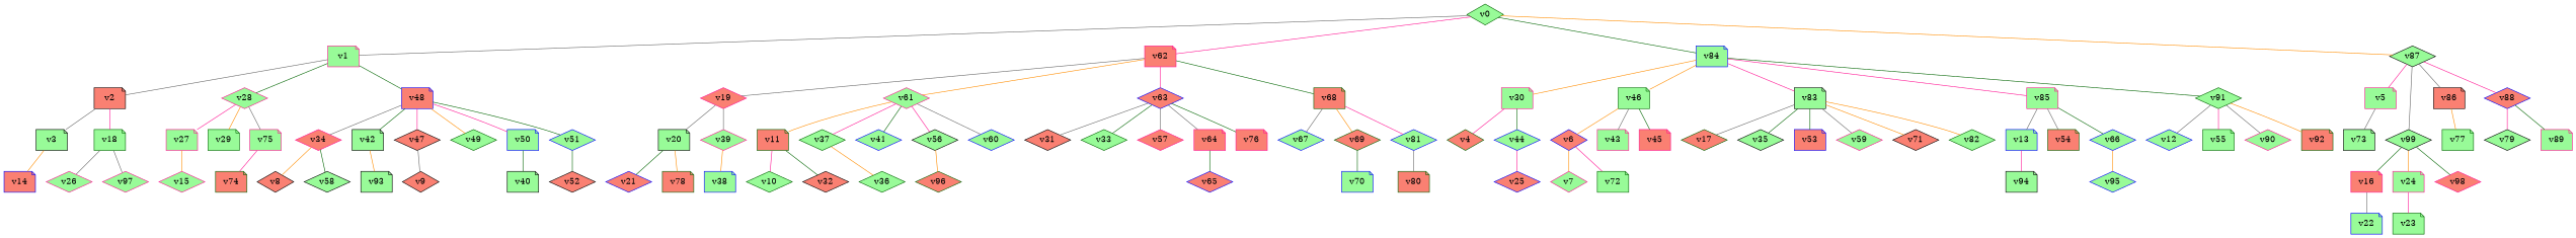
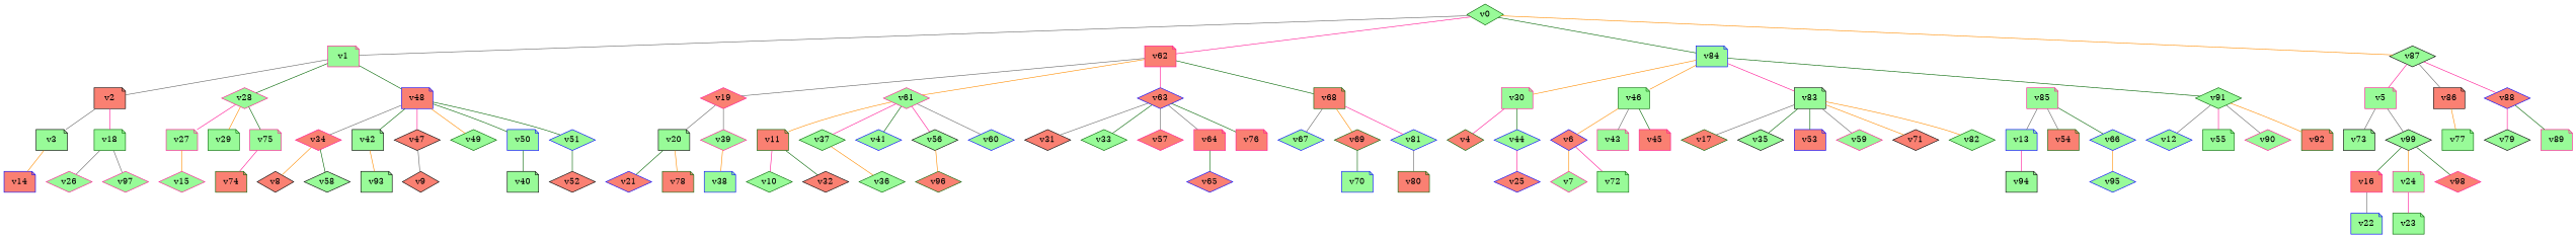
  graph {
    node [color=deeppink fillcolor=palegreen shape=diamond style=filled]
    edge [color=gray40]
    v0 [color=darkgreen]
    v1 [shape=note]
    v62 [fillcolor=salmon shape=note]
    v84 [color=blue shape=note]
    v87 [color=black]
    v2 [color=black fillcolor=salmon shape=note]
    v28
    v48 [color=blue fillcolor=salmon shape=note]
    v19 [fillcolor=salmon]
    v61
    v63 [color=blue fillcolor=salmon]
    v68 [color=darkgreen fillcolor=salmon shape=note]
    v30 [shape=note]
    v46 [color=darkgreen shape=note]
    v83 [color=black shape=note]
    v85 [shape=note]
    v91 [color=darkgreen]
    v5 [shape=note]
    v86 [color=black fillcolor=salmon shape=note]
    v88 [color=blue fillcolor=salmon]
    v99 [color=black]
    v3 [color=black shape=note]
    v18 [color=darkgreen shape=note]
    v27 [shape=note]
    v29 [color=darkgreen shape=note]
    v75 [shape=note]
    v34 [fillcolor=salmon]
    v42 [color=black shape=note]
    v47 [color=black fillcolor=salmon]
    v49 [color=darkgreen]
    v50 [color=blue shape=note]
    v51 [color=blue]
    v20 [color=black shape=note]
    v39
    v11 [color=darkgreen fillcolor=salmon shape=note]
    v37 [color=darkgreen]
    v41 [color=blue]
    v56 [color=black]
    v60 [color=blue]
    v31 [color=black fillcolor=salmon]
    v33 [color=darkgreen]
    v57 [fillcolor=salmon]
    v64 [fillcolor=salmon shape=note]
    v76 [fillcolor=salmon shape=note]
    v67 [color=blue]
    v69 [color=darkgreen fillcolor=salmon]
    v81 [color=blue]
    v4 [color=darkgreen fillcolor=salmon]
    v44 [color=blue]
    v6 [color=blue fillcolor=salmon]
    v43 [shape=note]
    v45 [fillcolor=salmon shape=note]
    v17 [color=darkgreen fillcolor=salmon]
    v35 [color=black]
    v53 [color=blue fillcolor=salmon shape=note]
    v59
    v71 [color=black fillcolor=salmon]
    v82 [color=darkgreen]
    v13 [color=blue shape=note]
    v54 [color=darkgreen fillcolor=salmon shape=note]
    v66 [color=blue]
    v12 [color=blue]
    v55 [color=darkgreen shape=note]
    v90
    v92 [color=darkgreen fillcolor=salmon shape=note]
    v73 [color=black shape=note]
    v77 [color=darkgreen shape=note]
    v79 [color=black]
    v89 [shape=note]
    v16 [fillcolor=salmon shape=note]
    v24 [shape=note]
    v98 [fillcolor=salmon]
    v14 [color=blue fillcolor=salmon shape=note]
    v26
    v97
    v15
    v74 [color=darkgreen fillcolor=salmon shape=note]
    v8 [color=black fillcolor=salmon]
    v58 [color=black]
    v93 [color=black shape=note]
    v9 [color=black fillcolor=salmon]
    v40 [color=black shape=note]
    v52 [color=black fillcolor=salmon]
    v21 [color=blue fillcolor=salmon]
    v78 [color=darkgreen fillcolor=salmon shape=note]
    v38 [color=blue shape=note]
    v10 [color=darkgreen]
    v32 [color=black fillcolor=salmon]
    v36 [color=darkgreen]
    v96 [color=darkgreen fillcolor=salmon]
    v65 [color=blue fillcolor=salmon]
    v70 [color=blue shape=note]
    v80 [color=darkgreen fillcolor=salmon shape=note]
    v25 [color=blue fillcolor=salmon]
    v7
    v72 [color=darkgreen shape=note]
    v94 [color=black shape=note]
    v95 [color=blue]
    v22 [color=blue shape=note]
    v23 [color=darkgreen shape=note]
    v0 -- v1
    v0 -- v62 [color=deeppink]
    v0 -- v84 [color=darkgreen]
    v0 -- v87 [color=darkorange]
    v1 -- v2
    v1 -- v28 [color=darkgreen]
    v1 -- v48 [color=darkgreen]
    v62 -- v19
    v62 -- v61 [color=darkorange]
    v62 -- v63 [color=deeppink]
    v62 -- v68 [color=darkgreen]
    v84 -- v30 [color=darkorange]
    v84 -- v46 [color=darkorange]
    v84 -- v83 [color=deeppink]
-   v84 -- v85 [color=deeppink]
    v84 -- v91 [color=darkgreen]
    v87 -- v5 [color=deeppink]
    v87 -- v86
    v87 -- v88 [color=deeppink]
-   v87 -- v99
+   v5 -- v99
    v2 -- v3
    v2 -- v18 [color=deeppink]
    v28 -- v27 [color=deeppink]
    v28 -- v29 [color=darkorange]
-   v28 -- v75
+   v28 -- v75 [color=darkgreen]
    v48 -- v34
    v48 -- v42 [color=darkgreen]
    v48 -- v47 [color=deeppink]
    v48 -- v49 [color=darkorange]
-   v48 -- v50 [color=deeppink]
+   v48 -- v50 [color=darkgreen]
    v48 -- v51 [color=darkgreen]
    v19 -- v20
    v19 -- v39
    v61 -- v11 [color=darkorange]
    v61 -- v37 [color=deeppink]
    v61 -- v41 [color=darkgreen]
    v61 -- v56 [color=deeppink]
    v61 -- v60
    v63 -- v31
    v63 -- v33 [color=darkgreen]
    v63 -- v57
    v63 -- v64
    v63 -- v76 [color=darkgreen]
    v68 -- v67
    v68 -- v69 [color=darkorange]
    v68 -- v81 [color=deeppink]
    v30 -- v4 [color=deeppink]
    v30 -- v44 [color=darkgreen]
    v46 -- v6 [color=darkorange]
    v46 -- v43
    v46 -- v45 [color=darkgreen]
    v83 -- v17
    v83 -- v35 [color=darkgreen]
    v83 -- v53 [color=darkgreen]
    v83 -- v59
    v83 -- v71 [color=darkorange]
    v83 -- v82 [color=darkorange]
    v85 -- v13
    v85 -- v54
    v85 -- v66 [color=darkgreen]
    v91 -- v12
    v91 -- v55 [color=deeppink]
    v91 -- v90
    v91 -- v92 [color=darkorange]
    v5 -- v73
    v86 -- v77 [color=darkorange]
    v88 -- v79 [color=deeppink]
    v88 -- v89 [color=darkgreen]
    v99 -- v16 [color=darkgreen]
    v99 -- v24 [color=darkorange]
    v99 -- v98 [color=darkgreen]
    v3 -- v14 [color=darkorange]
    v18 -- v26
    v18 -- v97
    v27 -- v15 [color=darkorange]
    v75 -- v74 [color=deeppink]
    v34 -- v8 [color=darkorange]
    v34 -- v58 [color=darkgreen]
    v42 -- v93 [color=darkorange]
    v47 -- v9
    v50 -- v40 [color=darkgreen]
    v51 -- v52 [color=darkgreen]
    v20 -- v21 [color=darkgreen]
    v20 -- v78 [color=darkorange]
    v39 -- v38 [color=darkorange]
    v11 -- v10 [color=deeppink]
    v11 -- v32 [color=darkgreen]
    v37 -- v36 [color=darkorange]
    v56 -- v96 [color=darkorange]
    v64 -- v65 [color=darkgreen]
    v69 -- v70 [color=darkgreen]
    v81 -- v80
    v44 -- v25 [color=deeppink]
    v6 -- v7 [color=darkorange]
    v6 -- v72 [color=deeppink]
    v13 -- v94 [color=deeppink]
    v66 -- v95 [color=darkorange]
    v16 -- v22
    v24 -- v23 [color=deeppink]
  }
